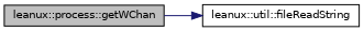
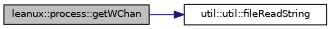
  digraph {
    rankdir=LR
    node [color=black fontname=Helvetica fontsize=10 shape=record]
    n1 [fillcolor=grey75 fontcolor=black height=0.2 label="leanux::process::getWChan" style=filled width=0.4]
-   n2 [height=0.2 label="leanux::util::fileReadString" width=0.4]
+   n2 [height=0.2 label="util::util::fileReadString" width=0.4]
    n1 -> n2 [color=midnightblue fontname=Helvetica fontsize=10 labelfontname=Helvetica labelfontsize=10 style=solid]
  }
